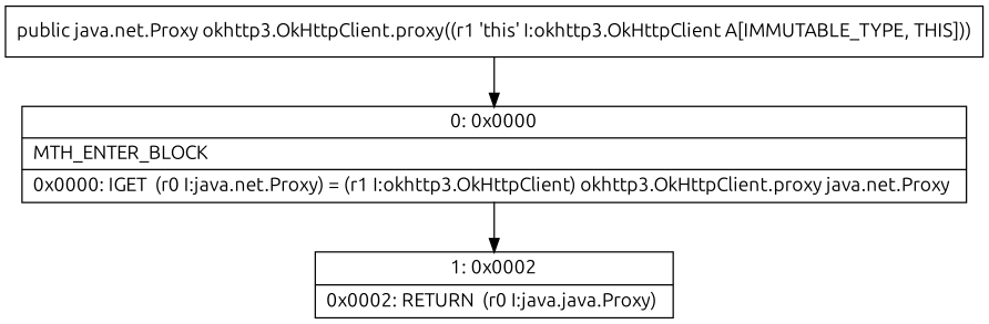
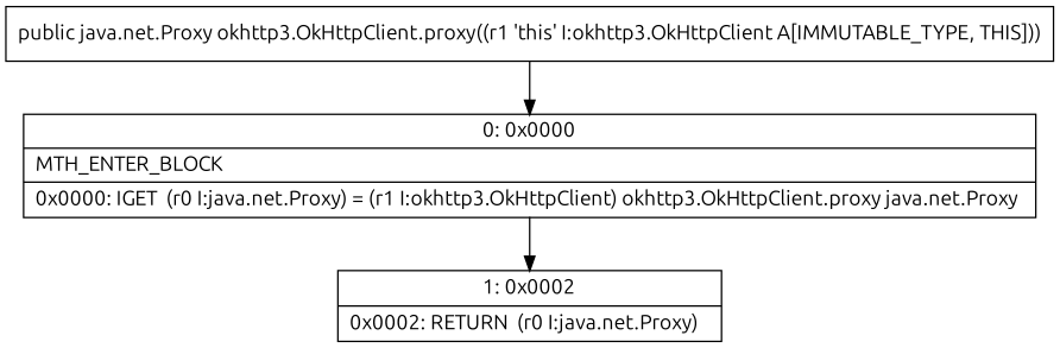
  digraph {
    fontname=Ubuntu
    node [shape=record fontname=Ubuntu]
    edge [fontname=Ubuntu]
    n1 [label="{0\:\ 0x0000|MTH_ENTER_BLOCK\l|0x0000: IGET  (r0 I:java.net.Proxy) = (r1 I:okhttp3.OkHttpClient) okhttp3.OkHttpClient.proxy java.net.Proxy \l}"]
-   n2 [label="{1\:\ 0x0002|0x0002: RETURN  (r0 I:java.java.Proxy) \l}"]
+   n2 [label="{1\:\ 0x0002|0x0002: RETURN  (r0 I:java.net.Proxy) \l}"]
    n3 [label="{public java.net.Proxy okhttp3.OkHttpClient.proxy((r1 'this' I:okhttp3.OkHttpClient A[IMMUTABLE_TYPE, THIS])) }"]
    n1 -> n2
    n3 -> n1
  }
